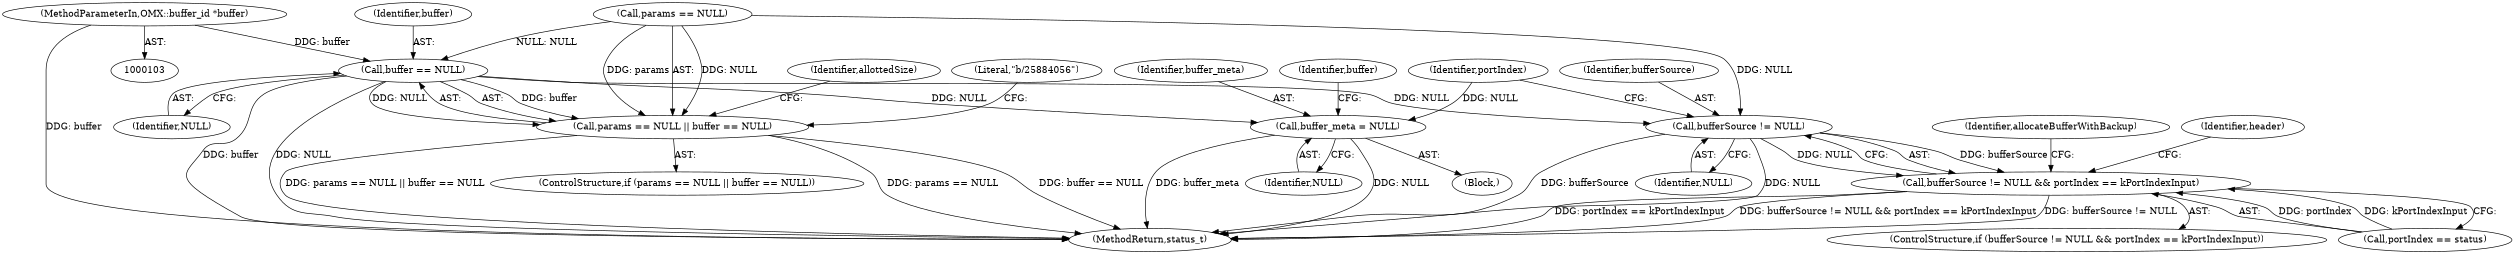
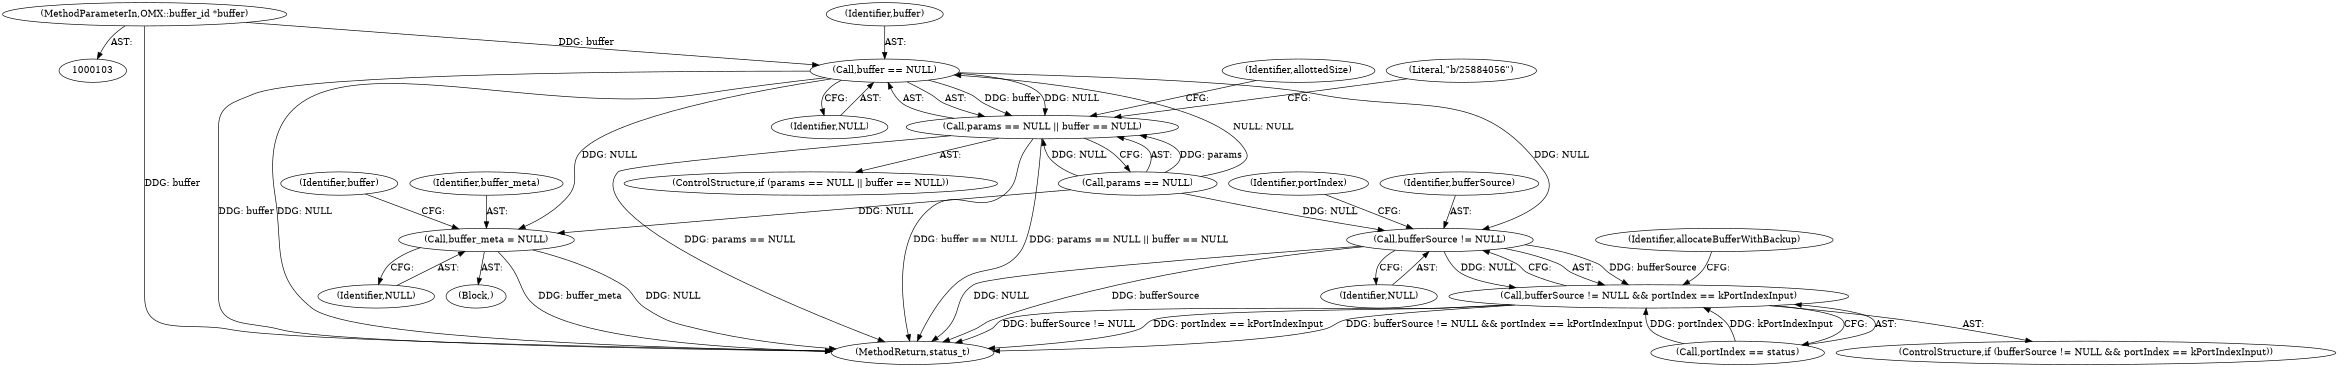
  digraph {
    n1 [label="(MethodParameterIn,OMX::buffer_id *buffer)"]
    n2 [label="(Call,buffer == NULL)"]
    n3 [label="(MethodReturn,status_t)"]
    1000103
    n5 [label="(Call,params == NULL || buffer == NULL)"]
    n6 [label="(Call,buffer_meta = NULL)"]
    n7 [label="(Call,bufferSource != NULL)"]
    n8 [label="(Identifier,NULL)"]
    n9 [label="(Call,params == NULL)"]
    n10 [label="(ControlStructure,if (params == NULL || buffer == NULL))"]
    n11 [label="(Identifier,NULL)"]
    n12 [label="(Block,)"]
    n13 [label="(Call,bufferSource != NULL && portIndex == kPortIndexInput)"]
    n14 [label="(Identifier,NULL)"]
    n15 [label="(Call,portIndex == status)"]
    n16 [label="(ControlStructure,if (bufferSource != NULL && portIndex == kPortIndexInput))"]
    n17 [label="(Identifier,allottedSize)"]
    n18 [label="(Identifier,allocateBufferWithBackup)"]
    n19 [label="(Identifier,buffer)"]
    n20 [label="(Identifier,portIndex)"]
-   n21 [label="(Identifier,header)"]
    n22 [label="(Literal,\"b/25884056\")"]
    n23 [label="(Identifier,bufferSource)"]
    n24 [label="(Identifier,buffer)"]
    n25 [label="(Identifier,buffer_meta)"]
    n1 -> n2 [label="DDG: buffer"]
    n1 -> n3 [label="DDG: buffer"]
    n1 -> 1000103 [label="AST: "]
    n2 -> n3 [label="DDG: buffer"]
    n2 -> n3 [label="DDG: NULL"]
    n2 -> n5 [label="AST: "]
    n2 -> n5 [label="DDG: buffer"]
    n2 -> n5 [label="DDG: NULL"]
    n2 -> n6 [label="DDG: NULL"]
    n2 -> n7 [label="DDG: NULL"]
    n2 -> n8 [label="CFG: "]
    n5 -> n2 [label="AST: "]
    n5 -> n3 [label="DDG: buffer == NULL"]
    n5 -> n3 [label="DDG: params == NULL || buffer == NULL"]
    n5 -> n3 [label="DDG: params == NULL"]
+   n5 -> n9 [label="CFG: "]
    n5 -> n10 [label="AST: "]
    n6 -> n3 [label="DDG: buffer_meta"]
    n6 -> n3 [label="DDG: NULL"]
    n6 -> n11 [label="CFG: "]
    n6 -> n12 [label="AST: "]
    n7 -> n3 [label="DDG: bufferSource"]
    n7 -> n3 [label="DDG: NULL"]
    n7 -> n13 [label="AST: "]
    n7 -> n13 [label="DDG: bufferSource"]
    n7 -> n13 [label="DDG: NULL"]
    n7 -> n14 [label="CFG: "]
    n8 -> n2 [label="AST: "]
    n9 -> n2 [label="NULL: NULL"]
    n9 -> n5 [label="AST: "]
    n9 -> n5 [label="DDG: params"]
    n9 -> n5 [label="DDG: NULL"]
-   n20 -> n6 [label="DDG: NULL"]
+   n9 -> n6 [label="DDG: NULL"]
    n9 -> n7 [label="DDG: NULL"]
    n11 -> n6 [label="AST: "]
    n13 -> n3 [label="DDG: portIndex == kPortIndexInput"]
    n13 -> n3 [label="DDG: bufferSource != NULL && portIndex == kPortIndexInput"]
    n13 -> n3 [label="DDG: bufferSource != NULL"]
    n13 -> n7 [label="CFG: "]
    n13 -> n15 [label="CFG: "]
    n13 -> n16 [label="AST: "]
    n14 -> n7 [label="AST: "]
    n15 -> n13 [label="AST: "]
    n15 -> n13 [label="DDG: portIndex"]
    n15 -> n13 [label="DDG: kPortIndexInput"]
    n17 -> n5 [label="CFG: "]
    n18 -> n13 [label="CFG: "]
    n19 -> n6 [label="CFG: "]
    n20 -> n7 [label="CFG: "]
-   n21 -> n13 [label="CFG: "]
    n22 -> n5 [label="CFG: "]
    n23 -> n7 [label="AST: "]
    n24 -> n2 [label="AST: "]
    n25 -> n6 [label="AST: "]
  }
